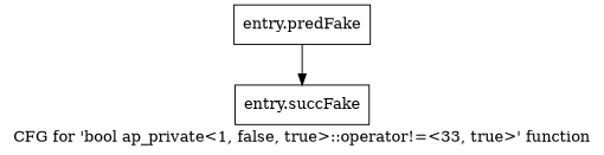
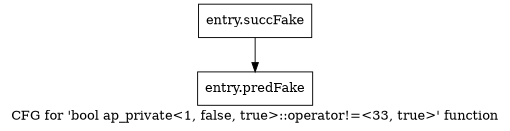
  digraph {
    label="CFG for 'bool ap_private\<1, false, true\>::operator!=\<33, true\>' function"
    node [shape=record]
    n1 [label="{entry.predFake}"]
    n2 [filename="/tools/Xilinx/Vitis_HLS/2022.1/include/etc/ap_private.h" label="{entry.succFake}" linenumber=2787]
-   n1 -> n2 [execusionnum=96 filename="/tools/Xilinx/Vitis_HLS/2022.1/include/etc/ap_private.h"]
+   n2 -> n1 [execusionnum=96 filename="/tools/Xilinx/Vitis_HLS/2022.1/include/etc/ap_private.h"]
  }
